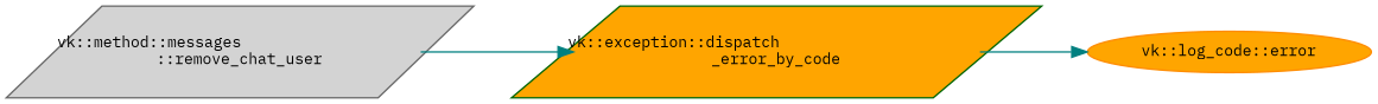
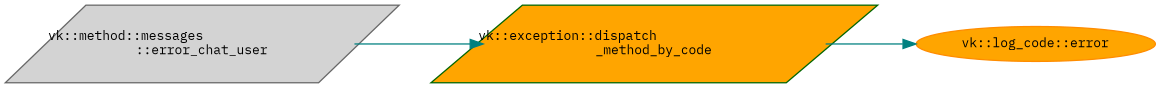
  digraph {
    fontname="IBM Plex Mono"
    rankdir=LR
    node [fillcolor=orange fontname="IBM Plex Mono" fontsize=10 shape=parallelogram style=filled]
    edge [color=teal fontname="IBM Plex Mono" fontsize=10 labelfontname=Helvetica labelfontsize=10 style=solid]
-   n1 [color=gray40 fillcolor=lightgrey fontcolor=black height=0.2 label="vk::method::messages\l::remove_chat_user" width=0.4]
-   n2 [color=darkgreen height=0.2 label="vk::exception::dispatch\l_error_by_code" width=0.4]
+   n1 [color=gray40 fillcolor=lightgrey fontcolor=black height=0.2 label="vk::method::messages\l::error_chat_user" width=0.4]
+   n2 [color=darkgreen height=0.2 label="vk::exception::dispatch\l_method_by_code" width=0.4]
    n3 [color=darkorange height=0.2 label="vk::log_code::error" shape=ellipse width=0.4]
    n1 -> n2
    n2 -> n3
  }
